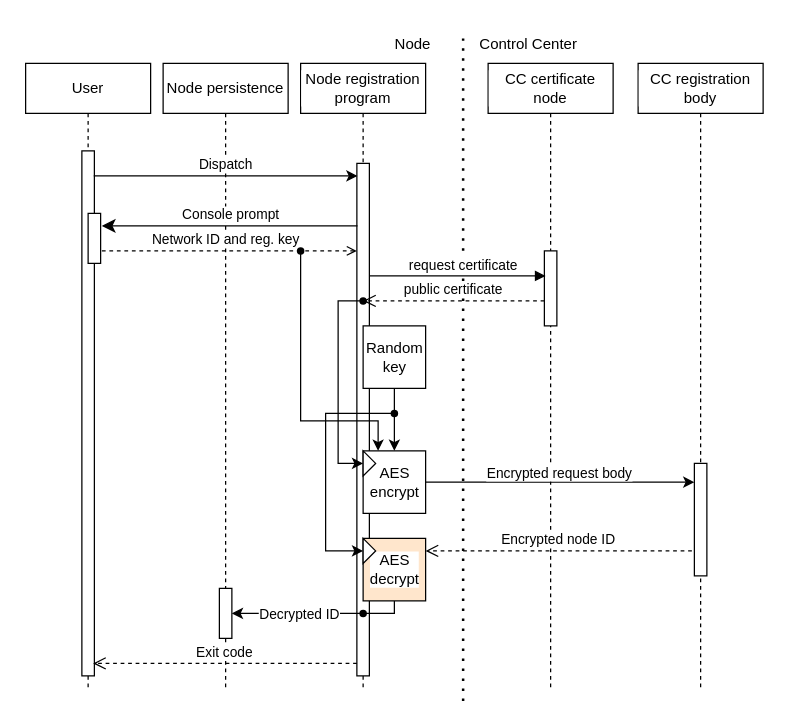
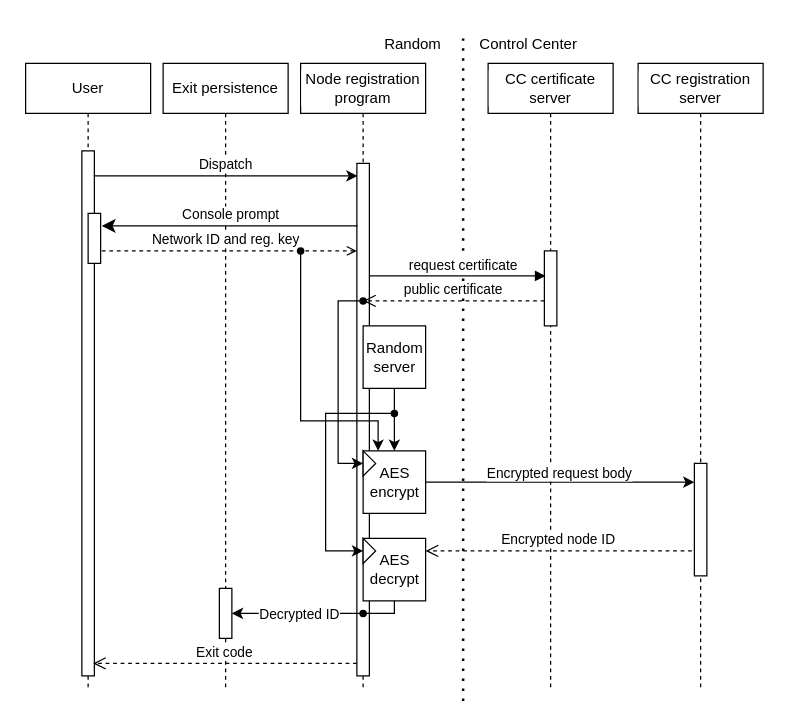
  <mxCell id="0" />
  <mxCell id="1" parent="0" />
  <mxCell id="2" value="" style="endArrow=none;dashed=1;html=1;dashPattern=1 3;strokeWidth=2;rounded=0;labelBackgroundColor=#FFFFFF;" parent="1" edge="1"><mxGeometry width="50" height="50" relative="1" as="geometry"><mxPoint x="370" y="560" as="sourcePoint" /><mxPoint x="370" y="30" as="targetPoint" /></mxGeometry></mxCell>
  <mxCell id="3" value="User" style="shape=umlLifeline;perimeter=lifelinePerimeter;whiteSpace=wrap;html=1;container=0;dropTarget=0;collapsible=0;recursiveResize=0;outlineConnect=0;portConstraint=eastwest;newEdgeStyle={&quot;edgeStyle&quot;:&quot;elbowEdgeStyle&quot;,&quot;elbow&quot;:&quot;vertical&quot;,&quot;curved&quot;:0,&quot;rounded&quot;:0};labelBackgroundColor=#FFFFFF;" parent="1" vertex="1"><mxGeometry x="20" y="50" width="100" height="500" as="geometry" /></mxCell>
  <mxCell id="4" value="" style="html=1;points=[];perimeter=orthogonalPerimeter;outlineConnect=0;targetShapes=umlLifeline;portConstraint=eastwest;newEdgeStyle={&quot;edgeStyle&quot;:&quot;elbowEdgeStyle&quot;,&quot;elbow&quot;:&quot;vertical&quot;,&quot;curved&quot;:0,&quot;rounded&quot;:0};labelBackgroundColor=#FFFFFF;" parent="3" vertex="1"><mxGeometry x="45" y="70" width="10" height="420" as="geometry" /></mxCell>
  <mxCell id="5" value="" style="html=1;points=[];perimeter=orthogonalPerimeter;outlineConnect=0;targetShapes=umlLifeline;portConstraint=eastwest;newEdgeStyle={&quot;edgeStyle&quot;:&quot;elbowEdgeStyle&quot;,&quot;elbow&quot;:&quot;vertical&quot;,&quot;curved&quot;:0,&quot;rounded&quot;:0};labelBackgroundColor=#FFFFFF;" parent="3" vertex="1"><mxGeometry x="50" y="120" width="10" height="40" as="geometry" /></mxCell>
  <mxCell id="6" value="Node registration program" style="shape=umlLifeline;perimeter=lifelinePerimeter;whiteSpace=wrap;html=1;container=0;dropTarget=0;collapsible=0;recursiveResize=0;outlineConnect=0;portConstraint=eastwest;newEdgeStyle={&quot;edgeStyle&quot;:&quot;elbowEdgeStyle&quot;,&quot;elbow&quot;:&quot;vertical&quot;,&quot;curved&quot;:0,&quot;rounded&quot;:0};labelBackgroundColor=#FFFFFF;" parent="1" vertex="1"><mxGeometry x="240" y="50" width="100" height="500" as="geometry" /></mxCell>
  <mxCell id="7" value="" style="html=1;points=[];perimeter=orthogonalPerimeter;outlineConnect=0;targetShapes=umlLifeline;portConstraint=eastwest;newEdgeStyle={&quot;edgeStyle&quot;:&quot;elbowEdgeStyle&quot;,&quot;elbow&quot;:&quot;vertical&quot;,&quot;curved&quot;:0,&quot;rounded&quot;:0};labelBackgroundColor=#FFFFFF;" parent="6" vertex="1"><mxGeometry x="45" y="80" width="10" height="410" as="geometry" /></mxCell>
  <mxCell id="8" value="&lt;div&gt;AES&lt;/div&gt;&lt;div&gt;encrypt&lt;br&gt;&lt;/div&gt;" style="html=1;points=[];perimeter=orthogonalPerimeter;outlineConnect=0;targetShapes=umlLifeline;portConstraint=eastwest;newEdgeStyle={&quot;edgeStyle&quot;:&quot;elbowEdgeStyle&quot;,&quot;elbow&quot;:&quot;vertical&quot;,&quot;curved&quot;:0,&quot;rounded&quot;:0};labelBackgroundColor=#FFFFFF;" parent="6" vertex="1"><mxGeometry x="50" y="310" width="50" height="50" as="geometry" /></mxCell>
- <mxCell id="9" value="&lt;div&gt;Random&lt;/div&gt;&lt;div&gt;key&lt;br&gt;&lt;/div&gt;" style="html=1;points=[];perimeter=orthogonalPerimeter;outlineConnect=0;targetShapes=umlLifeline;portConstraint=eastwest;newEdgeStyle={&quot;edgeStyle&quot;:&quot;elbowEdgeStyle&quot;,&quot;elbow&quot;:&quot;vertical&quot;,&quot;curved&quot;:0,&quot;rounded&quot;:0};labelBackgroundColor=#FFFFFF;" parent="6" vertex="1"><mxGeometry x="50" y="210" width="50" height="50" as="geometry" /></mxCell>
+ <mxCell id="9" value="&lt;div&gt;Random&lt;/div&gt;&lt;div&gt;server&lt;br&gt;&lt;/div&gt;" style="html=1;points=[];perimeter=orthogonalPerimeter;outlineConnect=0;targetShapes=umlLifeline;portConstraint=eastwest;newEdgeStyle={&quot;edgeStyle&quot;:&quot;elbowEdgeStyle&quot;,&quot;elbow&quot;:&quot;vertical&quot;,&quot;curved&quot;:0,&quot;rounded&quot;:0};labelBackgroundColor=#FFFFFF;" parent="6" vertex="1"><mxGeometry x="50" y="210" width="50" height="50" as="geometry" /></mxCell>
  <mxCell id="10" value="" style="endArrow=classic;html=1;rounded=0;labelBackgroundColor=#FFFFFF;" parent="6" source="12" target="8" edge="1"><mxGeometry width="50" height="50" relative="1" as="geometry"><mxPoint x="140" y="320" as="sourcePoint" /><mxPoint x="190" y="270" as="targetPoint" /></mxGeometry></mxCell>
- <mxCell id="11" value="&lt;div&gt;AES&lt;/div&gt;&lt;div&gt;decrypt&lt;/div&gt;" style="html=1;points=[];perimeter=orthogonalPerimeter;outlineConnect=0;targetShapes=umlLifeline;portConstraint=eastwest;newEdgeStyle={&quot;edgeStyle&quot;:&quot;elbowEdgeStyle&quot;,&quot;elbow&quot;:&quot;vertical&quot;,&quot;curved&quot;:0,&quot;rounded&quot;:0};labelBackgroundColor=#FFFFFF;fillColor=#ffe6cc;" parent="6" vertex="1"><mxGeometry x="50" y="380" width="50" height="50" as="geometry" /></mxCell>
+ <mxCell id="11" value="&lt;div&gt;AES&lt;/div&gt;&lt;div&gt;decrypt&lt;/div&gt;" style="html=1;points=[];perimeter=orthogonalPerimeter;outlineConnect=0;targetShapes=umlLifeline;portConstraint=eastwest;newEdgeStyle={&quot;edgeStyle&quot;:&quot;elbowEdgeStyle&quot;,&quot;elbow&quot;:&quot;vertical&quot;,&quot;curved&quot;:0,&quot;rounded&quot;:0};labelBackgroundColor=#FFFFFF;" parent="6" vertex="1"><mxGeometry x="50" y="380" width="50" height="50" as="geometry" /></mxCell>
  <mxCell id="12" value="" style="shape=waypoint;sketch=0;fillStyle=solid;size=6;pointerEvents=1;points=[];fillColor=none;resizable=0;rotatable=0;perimeter=centerPerimeter;snapToPoint=1;labelBackgroundColor=#FFFFFF;" parent="6" vertex="1"><mxGeometry x="65" y="270" width="20" height="20" as="geometry" /></mxCell>
  <mxCell id="13" value="" style="endArrow=none;html=1;rounded=0;entryX=0.55;entryY=0.55;entryDx=0;entryDy=0;entryPerimeter=0;labelBackgroundColor=#FFFFFF;" parent="6" source="9" target="12" edge="1"><mxGeometry width="50" height="50" relative="1" as="geometry"><mxPoint x="140" y="310" as="sourcePoint" /><mxPoint x="190" y="260" as="targetPoint" /></mxGeometry></mxCell>
- <mxCell id="14" value="CC certificate node" style="shape=umlLifeline;perimeter=lifelinePerimeter;whiteSpace=wrap;html=1;container=0;dropTarget=0;collapsible=0;recursiveResize=0;outlineConnect=0;portConstraint=eastwest;newEdgeStyle={&quot;edgeStyle&quot;:&quot;elbowEdgeStyle&quot;,&quot;elbow&quot;:&quot;vertical&quot;,&quot;curved&quot;:0,&quot;rounded&quot;:0};labelBackgroundColor=#FFFFFF;" parent="1" vertex="1"><mxGeometry x="390" y="50" width="100" height="500" as="geometry" /></mxCell>
+ <mxCell id="14" value="CC certificate server" style="shape=umlLifeline;perimeter=lifelinePerimeter;whiteSpace=wrap;html=1;container=0;dropTarget=0;collapsible=0;recursiveResize=0;outlineConnect=0;portConstraint=eastwest;newEdgeStyle={&quot;edgeStyle&quot;:&quot;elbowEdgeStyle&quot;,&quot;elbow&quot;:&quot;vertical&quot;,&quot;curved&quot;:0,&quot;rounded&quot;:0};labelBackgroundColor=#FFFFFF;" parent="1" vertex="1"><mxGeometry x="390" y="50" width="100" height="500" as="geometry" /></mxCell>
  <mxCell id="15" value="" style="html=1;points=[];perimeter=orthogonalPerimeter;outlineConnect=0;targetShapes=umlLifeline;portConstraint=eastwest;newEdgeStyle={&quot;edgeStyle&quot;:&quot;elbowEdgeStyle&quot;,&quot;elbow&quot;:&quot;vertical&quot;,&quot;curved&quot;:0,&quot;rounded&quot;:0};labelBackgroundColor=#FFFFFF;" parent="14" vertex="1"><mxGeometry x="45" y="150" width="10" height="60" as="geometry" /></mxCell>
- <mxCell id="16" value="CC registration body" style="shape=umlLifeline;perimeter=lifelinePerimeter;whiteSpace=wrap;html=1;container=0;dropTarget=0;collapsible=0;recursiveResize=0;outlineConnect=0;portConstraint=eastwest;newEdgeStyle={&quot;edgeStyle&quot;:&quot;elbowEdgeStyle&quot;,&quot;elbow&quot;:&quot;vertical&quot;,&quot;curved&quot;:0,&quot;rounded&quot;:0};labelBackgroundColor=#FFFFFF;" parent="1" vertex="1"><mxGeometry x="510" y="50" width="100" height="500" as="geometry" /></mxCell>
+ <mxCell id="16" value="CC registration server" style="shape=umlLifeline;perimeter=lifelinePerimeter;whiteSpace=wrap;html=1;container=0;dropTarget=0;collapsible=0;recursiveResize=0;outlineConnect=0;portConstraint=eastwest;newEdgeStyle={&quot;edgeStyle&quot;:&quot;elbowEdgeStyle&quot;,&quot;elbow&quot;:&quot;vertical&quot;,&quot;curved&quot;:0,&quot;rounded&quot;:0};labelBackgroundColor=#FFFFFF;" parent="1" vertex="1"><mxGeometry x="510" y="50" width="100" height="500" as="geometry" /></mxCell>
  <mxCell id="17" value="" style="html=1;points=[];perimeter=orthogonalPerimeter;outlineConnect=0;targetShapes=umlLifeline;portConstraint=eastwest;newEdgeStyle={&quot;edgeStyle&quot;:&quot;elbowEdgeStyle&quot;,&quot;elbow&quot;:&quot;vertical&quot;,&quot;curved&quot;:0,&quot;rounded&quot;:0};labelBackgroundColor=#FFFFFF;" parent="16" vertex="1"><mxGeometry x="45" y="320" width="10" height="90" as="geometry" /></mxCell>
  <mxCell id="18" value="request certificate" style="html=1;verticalAlign=bottom;endArrow=block;edgeStyle=elbowEdgeStyle;elbow=vertical;curved=0;rounded=0;labelBackgroundColor=#FFFFFF;" parent="1" source="7" edge="1"><mxGeometry x="0.058" y="-1" relative="1" as="geometry"><mxPoint x="300" y="220" as="sourcePoint" /><Array as="points"><mxPoint x="340" y="220" /></Array><mxPoint x="436" y="220" as="targetPoint" /><mxPoint as="offset" /></mxGeometry></mxCell>
  <mxCell id="19" value="public certificate" style="html=1;verticalAlign=bottom;endArrow=open;dashed=1;endSize=8;edgeStyle=elbowEdgeStyle;elbow=vertical;curved=0;rounded=0;entryX=0.314;entryY=0.421;entryDx=0;entryDy=0;entryPerimeter=0;labelBackgroundColor=#FFFFFF;" parent="1" source="15" target="31" edge="1"><mxGeometry relative="1" as="geometry"><mxPoint x="295" y="240" as="targetPoint" /><Array as="points"><mxPoint x="420" y="240" /></Array><mxPoint x="430" y="240" as="sourcePoint" /></mxGeometry></mxCell>
- <mxCell id="20" value="Node" style="text;html=1;strokeColor=none;fillColor=none;align=center;verticalAlign=middle;whiteSpace=wrap;rounded=0;labelBackgroundColor=#FFFFFF;" parent="1" vertex="1"><mxGeometry x="300" y="20" width="60" height="30" as="geometry" /></mxCell>
+ <mxCell id="20" value="Random" style="text;html=1;strokeColor=none;fillColor=none;align=center;verticalAlign=middle;whiteSpace=wrap;rounded=0;labelBackgroundColor=#FFFFFF;" parent="1" vertex="1"><mxGeometry x="300" y="20" width="60" height="30" as="geometry" /></mxCell>
  <mxCell id="21" value="Control Center" style="text;html=1;strokeColor=none;fillColor=none;align=center;verticalAlign=middle;whiteSpace=wrap;rounded=0;labelBackgroundColor=#FFFFFF;" parent="1" vertex="1"><mxGeometry x="375" y="20" width="95" height="30" as="geometry" /></mxCell>
  <mxCell id="22" value="" style="triangle;whiteSpace=wrap;html=1;labelBackgroundColor=#FFFFFF;" parent="1" vertex="1"><mxGeometry x="290" y="360" width="10" height="20" as="geometry" /></mxCell>
  <mxCell id="23" value="" style="endArrow=classic;html=1;rounded=0;entryX=0;entryY=0.5;entryDx=0;entryDy=0;labelBackgroundColor=#FFFFFF;" parent="1" source="31" target="22" edge="1"><mxGeometry width="50" height="50" relative="1" as="geometry"><mxPoint x="230" y="230" as="sourcePoint" /><mxPoint x="340" y="270" as="targetPoint" /><Array as="points"><mxPoint x="270" y="240" /><mxPoint x="270" y="370" /></Array></mxGeometry></mxCell>
  <mxCell id="24" value="" style="endArrow=classic;html=1;rounded=0;labelBackgroundColor=#FFFFFF;" parent="1" source="8" target="17" edge="1"><mxGeometry width="50" height="50" relative="1" as="geometry"><mxPoint x="410" y="350" as="sourcePoint" /><mxPoint x="554" y="353" as="targetPoint" /></mxGeometry></mxCell>
  <mxCell id="25" value="Encrypted request body" style="edgeLabel;html=1;align=center;verticalAlign=middle;resizable=0;points=[];labelBackgroundColor=#FFFFFF;" parent="24" vertex="1" connectable="0"><mxGeometry x="0.005" relative="1" as="geometry"><mxPoint x="-2" y="-8" as="offset" /></mxGeometry></mxCell>
  <mxCell id="26" value="" style="endArrow=classic;html=1;rounded=0;startArrow=none;startFill=0;endFill=1;labelBackgroundColor=#FFFFFF;" parent="1" source="43" target="8" edge="1"><mxGeometry width="50" height="50" relative="1" as="geometry"><mxPoint x="240" y="206" as="sourcePoint" /><mxPoint x="302" y="358" as="targetPoint" /><Array as="points"><mxPoint x="240" y="336" /><mxPoint x="302" y="336" /></Array></mxGeometry></mxCell>
  <mxCell id="27" value="Encrypted node ID" style="html=1;verticalAlign=bottom;endArrow=open;dashed=1;endSize=8;edgeStyle=elbowEdgeStyle;elbow=vertical;curved=0;rounded=0;labelBackgroundColor=#FFFFFF;" parent="1" edge="1"><mxGeometry relative="1" as="geometry"><mxPoint x="340" y="440" as="targetPoint" /><Array as="points"><mxPoint x="515" y="440" /></Array><mxPoint x="553" y="440" as="sourcePoint" /></mxGeometry></mxCell>
  <mxCell id="28" value="" style="triangle;whiteSpace=wrap;html=1;labelBackgroundColor=#FFFFFF;" parent="1" vertex="1"><mxGeometry x="290" y="430" width="10" height="20" as="geometry" /></mxCell>
  <mxCell id="29" value="" style="endArrow=classic;html=1;rounded=0;entryX=0;entryY=0.5;entryDx=0;entryDy=0;labelBackgroundColor=#FFFFFF;" parent="1" source="12" target="28" edge="1"><mxGeometry width="50" height="50" relative="1" as="geometry"><mxPoint x="314" y="320" as="sourcePoint" /><mxPoint x="430" y="350" as="targetPoint" /><Array as="points"><mxPoint x="260" y="330" /><mxPoint x="260" y="440" /></Array></mxGeometry></mxCell>
  <mxCell id="30" value="" style="endArrow=classic;html=1;rounded=0;entryDx=0;entryDy=0;labelBackgroundColor=#FFFFFF;" parent="1" source="6" target="31" edge="1"><mxGeometry width="50" height="50" relative="1" as="geometry"><mxPoint x="290" y="240" as="sourcePoint" /><mxPoint x="290" y="370" as="targetPoint" /><Array as="points" /></mxGeometry></mxCell>
  <mxCell id="31" value="" style="shape=waypoint;sketch=0;fillStyle=solid;size=6;pointerEvents=1;points=[];fillColor=none;resizable=0;rotatable=0;perimeter=centerPerimeter;snapToPoint=1;labelBackgroundColor=#FFFFFF;" parent="1" vertex="1"><mxGeometry x="280" y="230" width="20" height="20" as="geometry" /></mxCell>
- <mxCell id="32" value="Node persistence" style="shape=umlLifeline;perimeter=lifelinePerimeter;whiteSpace=wrap;html=1;container=0;dropTarget=0;collapsible=0;recursiveResize=0;outlineConnect=0;portConstraint=eastwest;newEdgeStyle={&quot;edgeStyle&quot;:&quot;elbowEdgeStyle&quot;,&quot;elbow&quot;:&quot;vertical&quot;,&quot;curved&quot;:0,&quot;rounded&quot;:0};labelBackgroundColor=#FFFFFF;" parent="1" vertex="1"><mxGeometry x="130" y="50" width="100" height="500" as="geometry" /></mxCell>
+ <mxCell id="32" value="Exit persistence" style="shape=umlLifeline;perimeter=lifelinePerimeter;whiteSpace=wrap;html=1;container=0;dropTarget=0;collapsible=0;recursiveResize=0;outlineConnect=0;portConstraint=eastwest;newEdgeStyle={&quot;edgeStyle&quot;:&quot;elbowEdgeStyle&quot;,&quot;elbow&quot;:&quot;vertical&quot;,&quot;curved&quot;:0,&quot;rounded&quot;:0};labelBackgroundColor=#FFFFFF;" parent="1" vertex="1"><mxGeometry x="130" y="50" width="100" height="500" as="geometry" /></mxCell>
  <mxCell id="33" value="" style="html=1;points=[];perimeter=orthogonalPerimeter;outlineConnect=0;targetShapes=umlLifeline;portConstraint=eastwest;newEdgeStyle={&quot;edgeStyle&quot;:&quot;elbowEdgeStyle&quot;,&quot;elbow&quot;:&quot;vertical&quot;,&quot;curved&quot;:0,&quot;rounded&quot;:0};labelBackgroundColor=#FFFFFF;" parent="32" vertex="1"><mxGeometry x="45" y="420" width="10" height="40" as="geometry" /></mxCell>
  <mxCell id="34" value="" style="edgeStyle=orthogonalEdgeStyle;rounded=0;orthogonalLoop=1;jettySize=auto;html=1;labelBackgroundColor=#FFFFFF;" parent="1" source="36" target="33" edge="1"><mxGeometry relative="1" as="geometry" /></mxCell>
  <mxCell id="35" value="Decrypted ID" style="edgeLabel;html=1;align=center;verticalAlign=middle;resizable=0;points=[];labelBackgroundColor=#FFFFFF;" parent="34" vertex="1" connectable="0"><mxGeometry x="-0.017" relative="1" as="geometry"><mxPoint as="offset" /></mxGeometry></mxCell>
  <mxCell id="36" value="" style="shape=waypoint;sketch=0;fillStyle=solid;size=6;pointerEvents=1;points=[];fillColor=none;resizable=0;rotatable=0;perimeter=centerPerimeter;snapToPoint=1;labelBackgroundColor=#FFFFFF;" parent="1" vertex="1"><mxGeometry x="280" y="480" width="20" height="20" as="geometry" /></mxCell>
  <mxCell id="37" value="" style="endArrow=none;html=1;rounded=0;endFill=0;labelBackgroundColor=#FFFFFF;" parent="1" source="11" target="36" edge="1"><mxGeometry width="50" height="50" relative="1" as="geometry"><mxPoint x="415" y="530" as="sourcePoint" /><mxPoint x="465" y="480" as="targetPoint" /><Array as="points"><mxPoint x="315" y="490" /></Array></mxGeometry></mxCell>
  <mxCell id="38" value="Exit code" style="html=1;verticalAlign=bottom;endArrow=open;dashed=1;endSize=8;edgeStyle=elbowEdgeStyle;elbow=vertical;curved=0;rounded=0;labelBackgroundColor=#FFFFFF;" parent="1" edge="1"><mxGeometry relative="1" as="geometry"><mxPoint x="74" y="530" as="targetPoint" /><Array as="points"><mxPoint x="248.5" y="530" /></Array><mxPoint x="285" y="530" as="sourcePoint" /></mxGeometry></mxCell>
  <mxCell id="39" value="Dispatch" style="html=1;verticalAlign=bottom;endArrow=none;endSize=8;edgeStyle=elbowEdgeStyle;elbow=vertical;curved=0;rounded=0;labelBackgroundColor=#FFFFFF;startArrow=classic;startFill=1;endFill=0;" parent="1" edge="1"><mxGeometry relative="1" as="geometry"><mxPoint x="74.5" y="140" as="targetPoint" /><Array as="points"><mxPoint x="249" y="140" /></Array><mxPoint x="285.5" y="140" as="sourcePoint" /></mxGeometry></mxCell>
  <mxCell id="40" value="Console prompt" style="html=1;verticalAlign=bottom;endArrow=classic;endSize=8;edgeStyle=elbowEdgeStyle;elbow=vertical;curved=0;rounded=0;labelBackgroundColor=#FFFFFF;endFill=1;" parent="1" edge="1"><mxGeometry relative="1" as="geometry"><mxPoint x="81" y="180" as="targetPoint" /><Array as="points"><mxPoint x="249" y="180" /></Array><mxPoint x="285.5" y="180" as="sourcePoint" /></mxGeometry></mxCell>
  <mxCell id="41" value="Network ID and reg. key" style="html=1;verticalAlign=bottom;endArrow=none;endSize=8;edgeStyle=elbowEdgeStyle;elbow=vertical;curved=0;rounded=0;labelBackgroundColor=#FFFFFF;startArrow=none;startFill=0;endFill=0;dashed=1;" parent="1" edge="1"><mxGeometry x="-0.25" relative="1" as="geometry"><mxPoint x="80" y="200" as="targetPoint" /><Array as="points" /><mxPoint x="240" y="200" as="sourcePoint" /><mxPoint as="offset" /></mxGeometry></mxCell>
  <mxCell id="42" value="" style="html=1;verticalAlign=bottom;endArrow=none;endSize=8;edgeStyle=elbowEdgeStyle;elbow=vertical;curved=0;rounded=0;labelBackgroundColor=#FFFFFF;startArrow=open;startFill=0;endFill=0;dashed=1;" parent="1" target="43" edge="1"><mxGeometry relative="1" as="geometry"><mxPoint x="79" y="190" as="targetPoint" /><Array as="points"><mxPoint x="260" y="200" /></Array><mxPoint x="285" y="200" as="sourcePoint" /></mxGeometry></mxCell>
  <mxCell id="43" value="" style="shape=waypoint;sketch=0;fillStyle=solid;size=6;pointerEvents=1;points=[];fillColor=none;resizable=0;rotatable=0;perimeter=centerPerimeter;snapToPoint=1;labelBackgroundColor=#FFFFFF;" parent="1" vertex="1"><mxGeometry x="230" y="190" width="20" height="20" as="geometry" /></mxCell>
